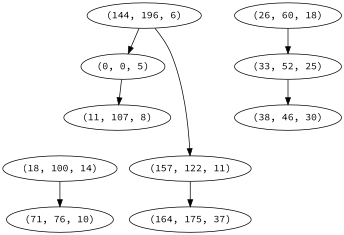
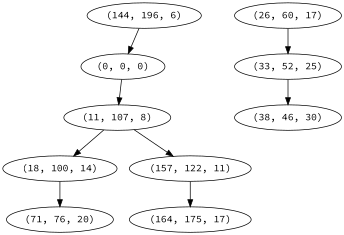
  digraph {
    fontname="Source Code Pro"
    node [fontname="Source Code Pro"]
    edge [fontname="Source Code Pro"]
-   "(0, 0, 0)" [label="(0, 0, 5)"]
+   "(0, 0, 0)"
    "(11, 107, 8)"
    "(18, 100, 14)"
    "(144, 196, 6)"
    n5 [label="(157, 122, 11)"]
-   "(71, 76, 20)" [label="(71, 76, 10)"]
-   "(26, 60, 18)"
+   "(71, 76, 20)"
+   "(26, 60, 18)" [label="(26, 60, 17)"]
    "(33, 52, 25)"
    "(38, 46, 30)"
-   "(164, 175, 17)" [label="(164, 175, 37)"]
+   "(164, 175, 17)"
    "(0, 0, 0)" -> "(11, 107, 8)"
+   "(11, 107, 8)" -> "(18, 100, 14)"
    "(18, 100, 14)" -> "(71, 76, 20)"
    "(144, 196, 6)" -> "(0, 0, 0)"
-   "(144, 196, 6)" -> n5
+   "(11, 107, 8)" -> n5
    n5 -> "(164, 175, 17)"
    "(26, 60, 18)" -> "(33, 52, 25)"
    "(33, 52, 25)" -> "(38, 46, 30)"
  }
